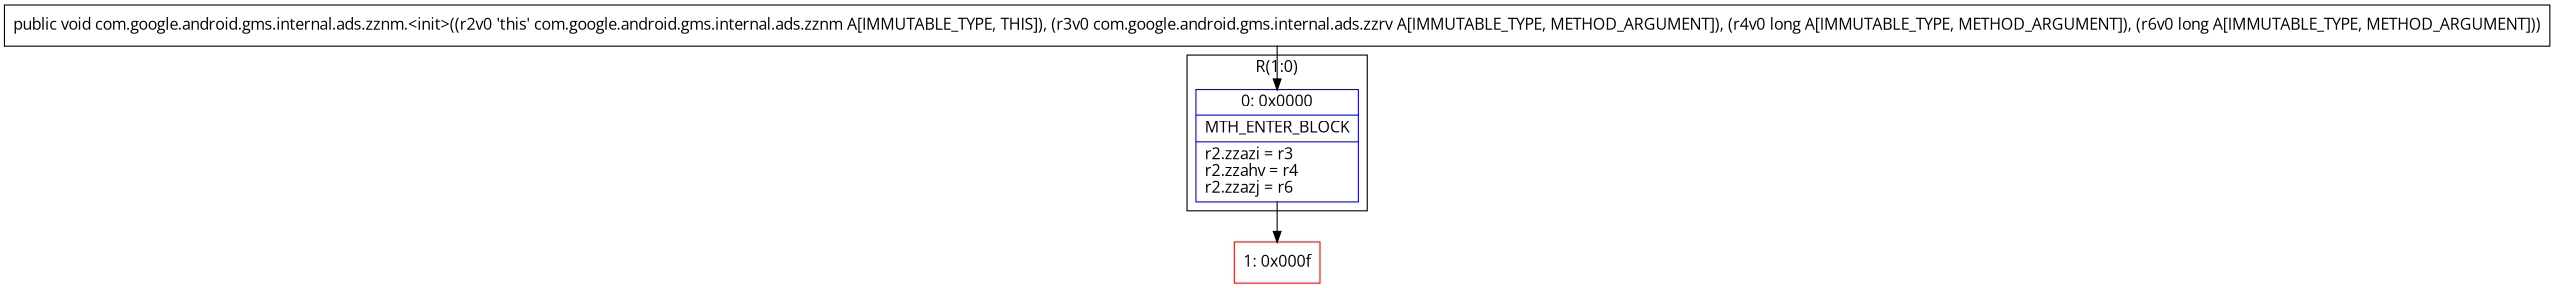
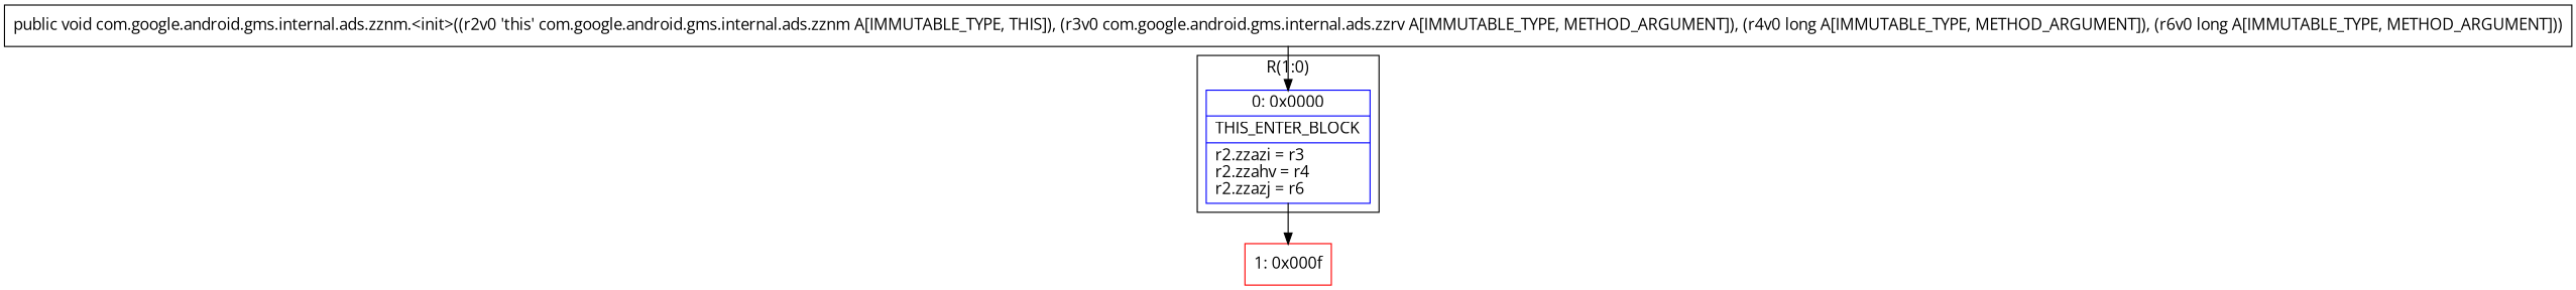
  digraph {
    fontname="Open Sans"
    node [shape=record fontname="Open Sans"]
    edge [fontname="Open Sans"]
-   n1 [color=blue label="{0\:\ 0x0000|MTH_ENTER_BLOCK\l|r2.zzazi = r3\lr2.zzahv = r4\lr2.zzazj = r6\l}"]
+   n1 [color=blue label="{0\:\ 0x0000|THIS_ENTER_BLOCK\l|r2.zzazi = r3\lr2.zzahv = r4\lr2.zzazj = r6\l}"]
    n2 [color=red label="{1\:\ 0x000f}"]
    n3 [label="{public void com.google.android.gms.internal.ads.zznm.\<init\>((r2v0 'this' com.google.android.gms.internal.ads.zznm A[IMMUTABLE_TYPE, THIS]), (r3v0 com.google.android.gms.internal.ads.zzrv A[IMMUTABLE_TYPE, METHOD_ARGUMENT]), (r4v0 long A[IMMUTABLE_TYPE, METHOD_ARGUMENT]), (r6v0 long A[IMMUTABLE_TYPE, METHOD_ARGUMENT])) }"]
    subgraph cluster_1 {
      label="R(1:0)"
      n1
    }
    n1 -> n2
    n3 -> n1
  }
